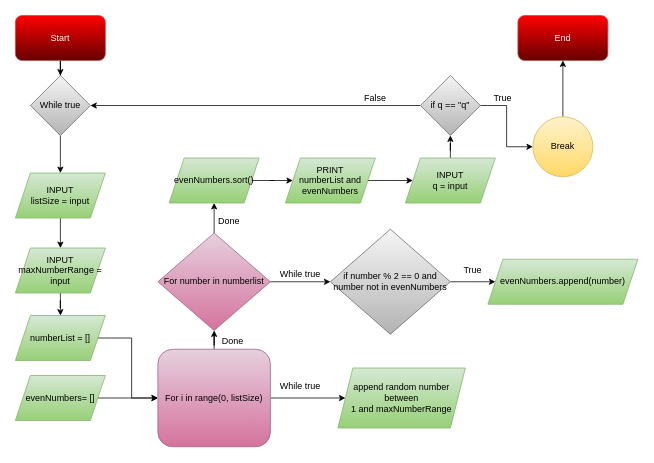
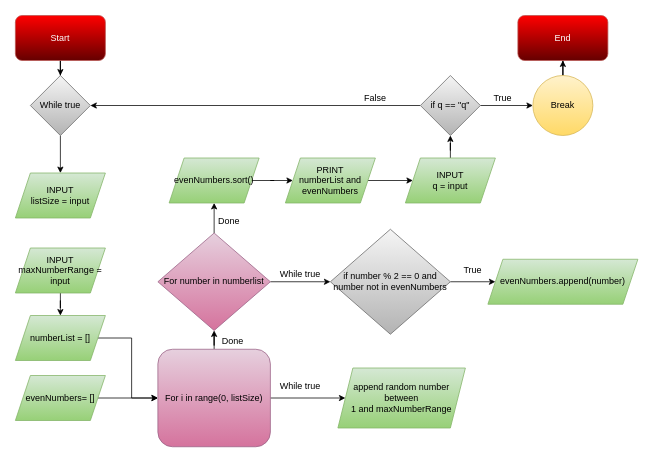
  <mxCell id="0" />
  <mxCell id="1" parent="0" />
  <mxCell id="2" style="edgeStyle=orthogonalEdgeStyle;rounded=0;orthogonalLoop=1;jettySize=auto;html=1;entryX=0.5;entryY=0;entryDx=0;entryDy=0;fontColor=#FFFFFF;" edge="1" parent="1" source="3" target="5"><mxGeometry relative="1" as="geometry" /></mxCell>
  <mxCell id="3" value="&lt;div&gt;Start&lt;/div&gt;" style="rounded=1;whiteSpace=wrap;html=1;strokeColor=#b85450;gradientColor=#660000;fillColor=#FF0000;fontColor=#FFFFFF;" vertex="1" parent="1"><mxGeometry x="20" y="20" width="120" height="60" as="geometry" /></mxCell>
  <mxCell id="4" style="edgeStyle=orthogonalEdgeStyle;rounded=0;orthogonalLoop=1;jettySize=auto;html=1;entryX=0.5;entryY=0;entryDx=0;entryDy=0;fontColor=#FFFFFF;" edge="1" parent="1" source="5" target="7"><mxGeometry relative="1" as="geometry" /></mxCell>
  <mxCell id="5" value="While true" style="rhombus;whiteSpace=wrap;html=1;fillColor=#f5f5f5;gradientColor=#b3b3b3;strokeColor=#666666;" vertex="1" parent="1"><mxGeometry x="40" y="100" width="80" height="80" as="geometry" /></mxCell>
- <mxCell id="6" style="edgeStyle=orthogonalEdgeStyle;rounded=0;orthogonalLoop=1;jettySize=auto;html=1;fontColor=#FFFFFF;" edge="1" parent="1" source="7" target="9"><mxGeometry relative="1" as="geometry" /></mxCell>
  <mxCell id="7" value="&lt;div&gt;INPUT&lt;/div&gt;&lt;div&gt;listSize = input&lt;br&gt;&lt;/div&gt;" style="shape=parallelogram;perimeter=parallelogramPerimeter;whiteSpace=wrap;html=1;fixedSize=1;fillColor=#d5e8d4;gradientColor=#97d077;strokeColor=#82b366;" vertex="1" parent="1"><mxGeometry x="20" y="230" width="120" height="60" as="geometry" /></mxCell>
  <mxCell id="8" style="edgeStyle=orthogonalEdgeStyle;rounded=0;orthogonalLoop=1;jettySize=auto;html=1;entryX=0.5;entryY=0;entryDx=0;entryDy=0;fontColor=#FFFFFF;" edge="1" parent="1" source="9" target="11"><mxGeometry relative="1" as="geometry" /></mxCell>
  <mxCell id="9" value="&lt;div&gt;INPUT&lt;/div&gt;&lt;div&gt;maxNumberRange = input&lt;br&gt;&lt;/div&gt;" style="shape=parallelogram;perimeter=parallelogramPerimeter;whiteSpace=wrap;html=1;fixedSize=1;fillColor=#d5e8d4;gradientColor=#97d077;strokeColor=#82b366;" vertex="1" parent="1"><mxGeometry x="20" y="330" width="120" height="60" as="geometry" /></mxCell>
  <mxCell id="10" style="edgeStyle=orthogonalEdgeStyle;rounded=0;orthogonalLoop=1;jettySize=auto;html=1;fontColor=#FFFFFF;" edge="1" parent="1" source="11" target="16"><mxGeometry relative="1" as="geometry" /></mxCell>
  <mxCell id="11" value="numberList = []" style="shape=parallelogram;perimeter=parallelogramPerimeter;whiteSpace=wrap;html=1;fixedSize=1;fillColor=#d5e8d4;gradientColor=#97d077;strokeColor=#82b366;" vertex="1" parent="1"><mxGeometry x="20" y="420" width="120" height="60" as="geometry" /></mxCell>
  <mxCell id="12" style="edgeStyle=orthogonalEdgeStyle;rounded=0;orthogonalLoop=1;jettySize=auto;html=1;entryX=0;entryY=0.5;entryDx=0;entryDy=0;fontColor=#FFFFFF;" edge="1" parent="1" source="13" target="16"><mxGeometry relative="1" as="geometry" /></mxCell>
  <mxCell id="13" value="evenNumbers= []" style="shape=parallelogram;perimeter=parallelogramPerimeter;whiteSpace=wrap;html=1;fixedSize=1;fillColor=#d5e8d4;gradientColor=#97d077;strokeColor=#82b366;" vertex="1" parent="1"><mxGeometry x="20" y="500" width="120" height="60" as="geometry" /></mxCell>
  <mxCell id="14" style="edgeStyle=orthogonalEdgeStyle;rounded=0;orthogonalLoop=1;jettySize=auto;html=1;fontColor=#FFFFFF;" edge="1" parent="1" source="16" target="17"><mxGeometry relative="1" as="geometry" /></mxCell>
  <mxCell id="15" style="edgeStyle=orthogonalEdgeStyle;rounded=0;orthogonalLoop=1;jettySize=auto;html=1;entryX=0.5;entryY=1;entryDx=0;entryDy=0;fontColor=#000000;" edge="1" parent="1" source="16" target="21"><mxGeometry relative="1" as="geometry" /></mxCell>
  <mxCell id="16" value="For i in range(0, listSize)" style="whiteSpace=wrap;html=1;fillColor=#e6d0de;gradientColor=#d5739d;strokeColor=#996185;rounded=1;" vertex="1" parent="1"><mxGeometry x="210" y="465" width="150" height="130" as="geometry" /></mxCell>
  <mxCell id="17" value="&lt;div&gt;append random number between &lt;br&gt;&lt;/div&gt;&lt;div&gt;1 and maxNumberRange&lt;/div&gt;" style="shape=parallelogram;perimeter=parallelogramPerimeter;whiteSpace=wrap;html=1;fixedSize=1;fillColor=#d5e8d4;gradientColor=#97d077;strokeColor=#82b366;" vertex="1" parent="1"><mxGeometry x="450" y="490" width="170" height="80" as="geometry" /></mxCell>
  <mxCell id="18" value="While true" style="text;html=1;strokeColor=none;fillColor=none;align=center;verticalAlign=middle;whiteSpace=wrap;rounded=0;" vertex="1" parent="1"><mxGeometry x="360" y="360" width="80" height="10" as="geometry" /></mxCell>
  <mxCell id="19" style="edgeStyle=orthogonalEdgeStyle;rounded=0;orthogonalLoop=1;jettySize=auto;html=1;entryX=0;entryY=0.5;entryDx=0;entryDy=0;fontColor=#000000;" edge="1" parent="1" source="21" target="24"><mxGeometry relative="1" as="geometry" /></mxCell>
  <mxCell id="20" style="edgeStyle=orthogonalEdgeStyle;rounded=0;orthogonalLoop=1;jettySize=auto;html=1;entryX=0.5;entryY=1;entryDx=0;entryDy=0;fontColor=#000000;" edge="1" parent="1" source="21" target="28"><mxGeometry relative="1" as="geometry" /></mxCell>
  <mxCell id="21" value="For number in numberlist" style="rhombus;whiteSpace=wrap;html=1;fillColor=#e6d0de;gradientColor=#d5739d;strokeColor=#996185;" vertex="1" parent="1"><mxGeometry x="210" y="310" width="150" height="130" as="geometry" /></mxCell>
  <mxCell id="22" value="Done" style="text;html=1;strokeColor=none;fillColor=none;align=center;verticalAlign=middle;whiteSpace=wrap;rounded=0;fontColor=#000000;" vertex="1" parent="1"><mxGeometry x="290" y="445" width="40" height="20" as="geometry" /></mxCell>
  <mxCell id="23" style="edgeStyle=orthogonalEdgeStyle;rounded=0;orthogonalLoop=1;jettySize=auto;html=1;entryX=0;entryY=0.5;entryDx=0;entryDy=0;fontColor=#000000;" edge="1" parent="1" source="24" target="25"><mxGeometry relative="1" as="geometry" /></mxCell>
  <mxCell id="24" value="if number % 2 == 0 and number not in evenNumbers" style="rhombus;whiteSpace=wrap;html=1;fillColor=#f5f5f5;gradientColor=#b3b3b3;strokeColor=#666666;" vertex="1" parent="1"><mxGeometry x="440" y="305" width="160" height="140" as="geometry" /></mxCell>
  <mxCell id="25" value="evenNumbers.append(number)" style="shape=parallelogram;perimeter=parallelogramPerimeter;whiteSpace=wrap;html=1;fixedSize=1;fillColor=#d5e8d4;gradientColor=#97d077;strokeColor=#82b366;" vertex="1" parent="1"><mxGeometry x="650" y="345" width="200" height="60" as="geometry" /></mxCell>
  <mxCell id="26" value="True" style="text;html=1;strokeColor=none;fillColor=none;align=center;verticalAlign=middle;whiteSpace=wrap;rounded=0;fontColor=#000000;" vertex="1" parent="1"><mxGeometry x="610" y="350" width="40" height="20" as="geometry" /></mxCell>
  <mxCell id="27" style="edgeStyle=orthogonalEdgeStyle;rounded=0;orthogonalLoop=1;jettySize=auto;html=1;fontColor=#000000;" edge="1" parent="1" source="28" target="32"><mxGeometry relative="1" as="geometry" /></mxCell>
  <mxCell id="28" value="evenNumbers.sort()" style="shape=parallelogram;perimeter=parallelogramPerimeter;whiteSpace=wrap;html=1;fixedSize=1;fillColor=#d5e8d4;gradientColor=#97d077;strokeColor=#82b366;" vertex="1" parent="1"><mxGeometry x="225" y="210" width="120" height="60" as="geometry" /></mxCell>
  <mxCell id="29" value="Done" style="text;html=1;strokeColor=none;fillColor=none;align=center;verticalAlign=middle;whiteSpace=wrap;rounded=0;fontColor=#000000;" vertex="1" parent="1"><mxGeometry x="285" y="285" width="40" height="20" as="geometry" /></mxCell>
  <mxCell id="30" value="While true" style="text;html=1;strokeColor=none;fillColor=none;align=center;verticalAlign=middle;whiteSpace=wrap;rounded=0;" vertex="1" parent="1"><mxGeometry x="360" y="510" width="80" height="10" as="geometry" /></mxCell>
  <mxCell id="31" style="edgeStyle=orthogonalEdgeStyle;rounded=0;orthogonalLoop=1;jettySize=auto;html=1;entryX=0;entryY=0.5;entryDx=0;entryDy=0;fontColor=#000000;" edge="1" parent="1" source="32" target="34"><mxGeometry relative="1" as="geometry" /></mxCell>
  <mxCell id="32" value="&lt;div&gt;PRINT&lt;/div&gt;&lt;div&gt;numberList and evenNumbers&lt;br&gt;&lt;/div&gt;" style="shape=parallelogram;perimeter=parallelogramPerimeter;whiteSpace=wrap;html=1;fixedSize=1;fillColor=#d5e8d4;gradientColor=#97d077;strokeColor=#82b366;" vertex="1" parent="1"><mxGeometry x="380" y="210" width="120" height="60" as="geometry" /></mxCell>
  <mxCell id="33" style="edgeStyle=orthogonalEdgeStyle;rounded=0;orthogonalLoop=1;jettySize=auto;html=1;entryX=0.5;entryY=1;entryDx=0;entryDy=0;fontColor=#000000;" edge="1" parent="1" source="34" target="37"><mxGeometry relative="1" as="geometry" /></mxCell>
  <mxCell id="34" value="&lt;div&gt;INPUT&lt;/div&gt;&lt;div&gt;q = input&lt;br&gt;&lt;/div&gt;" style="shape=parallelogram;perimeter=parallelogramPerimeter;whiteSpace=wrap;html=1;fixedSize=1;fillColor=#d5e8d4;gradientColor=#97d077;strokeColor=#82b366;" vertex="1" parent="1"><mxGeometry x="540" y="210" width="120" height="60" as="geometry" /></mxCell>
  <mxCell id="35" style="edgeStyle=orthogonalEdgeStyle;rounded=0;orthogonalLoop=1;jettySize=auto;html=1;entryX=0;entryY=0.5;entryDx=0;entryDy=0;fontColor=#000000;" edge="1" parent="1" source="37" target="39"><mxGeometry relative="1" as="geometry" /></mxCell>
  <mxCell id="36" style="edgeStyle=orthogonalEdgeStyle;rounded=0;orthogonalLoop=1;jettySize=auto;html=1;entryX=1;entryY=0.5;entryDx=0;entryDy=0;fontColor=#000000;" edge="1" parent="1" source="37" target="5"><mxGeometry relative="1" as="geometry" /></mxCell>
  <mxCell id="37" value="if q == &quot;q&quot;" style="rhombus;whiteSpace=wrap;html=1;fillColor=#f5f5f5;gradientColor=#b3b3b3;strokeColor=#666666;" vertex="1" parent="1"><mxGeometry x="560" y="100" width="80" height="80" as="geometry" /></mxCell>
  <mxCell id="38" style="edgeStyle=orthogonalEdgeStyle;rounded=0;orthogonalLoop=1;jettySize=auto;html=1;entryX=0.5;entryY=1;entryDx=0;entryDy=0;fontColor=#000000;" edge="1" parent="1" source="39" target="40"><mxGeometry relative="1" as="geometry" /></mxCell>
- <mxCell id="39" value="Break" style="ellipse;whiteSpace=wrap;html=1;aspect=fixed;fillColor=#fff2cc;gradientColor=#ffd966;strokeColor=#d6b656;" vertex="1" parent="1"><mxGeometry x="710" y="155" width="80" height="80" as="geometry" /></mxCell>
+ <mxCell id="39" value="Break" style="ellipse;whiteSpace=wrap;html=1;aspect=fixed;fillColor=#fff2cc;gradientColor=#ffd966;strokeColor=#d6b656;" vertex="1" parent="1"><mxGeometry x="710" y="100" width="80" height="80" as="geometry" /></mxCell>
  <mxCell id="40" value="End" style="rounded=1;whiteSpace=wrap;html=1;strokeColor=#b85450;gradientColor=#660000;fillColor=#FF0000;fontColor=#FFFFFF;" vertex="1" parent="1"><mxGeometry x="690" y="20" width="120" height="60" as="geometry" /></mxCell>
  <mxCell id="41" value="True" style="text;html=1;strokeColor=none;fillColor=none;align=center;verticalAlign=middle;whiteSpace=wrap;rounded=0;fontColor=#000000;" vertex="1" parent="1"><mxGeometry x="650" y="120" width="40" height="20" as="geometry" /></mxCell>
  <mxCell id="42" value="False" style="text;html=1;strokeColor=none;fillColor=none;align=center;verticalAlign=middle;whiteSpace=wrap;rounded=0;fontColor=#000000;" vertex="1" parent="1"><mxGeometry x="480" y="120" width="40" height="20" as="geometry" /></mxCell>
